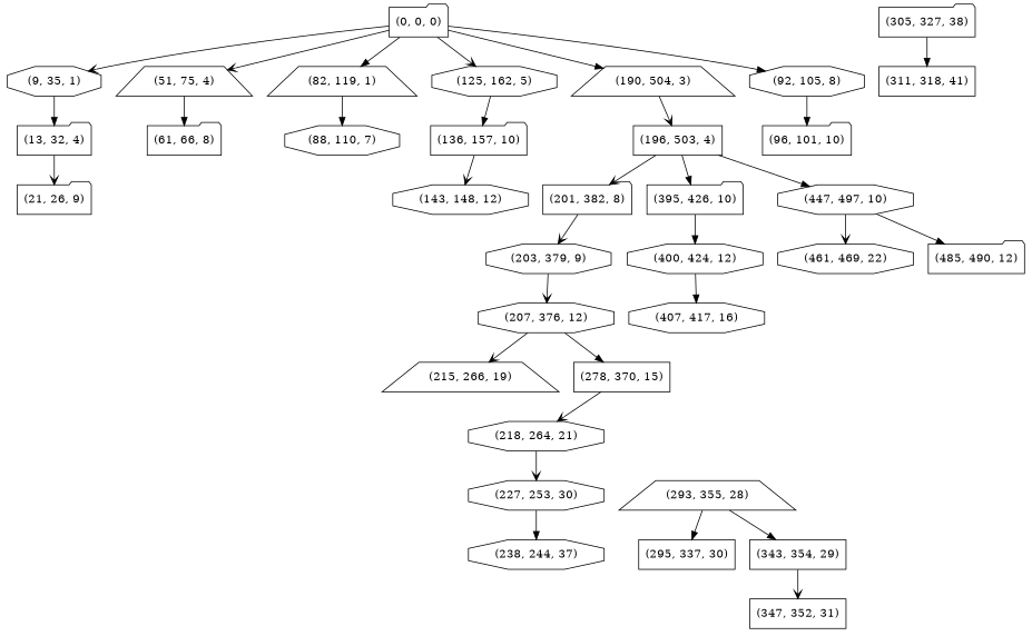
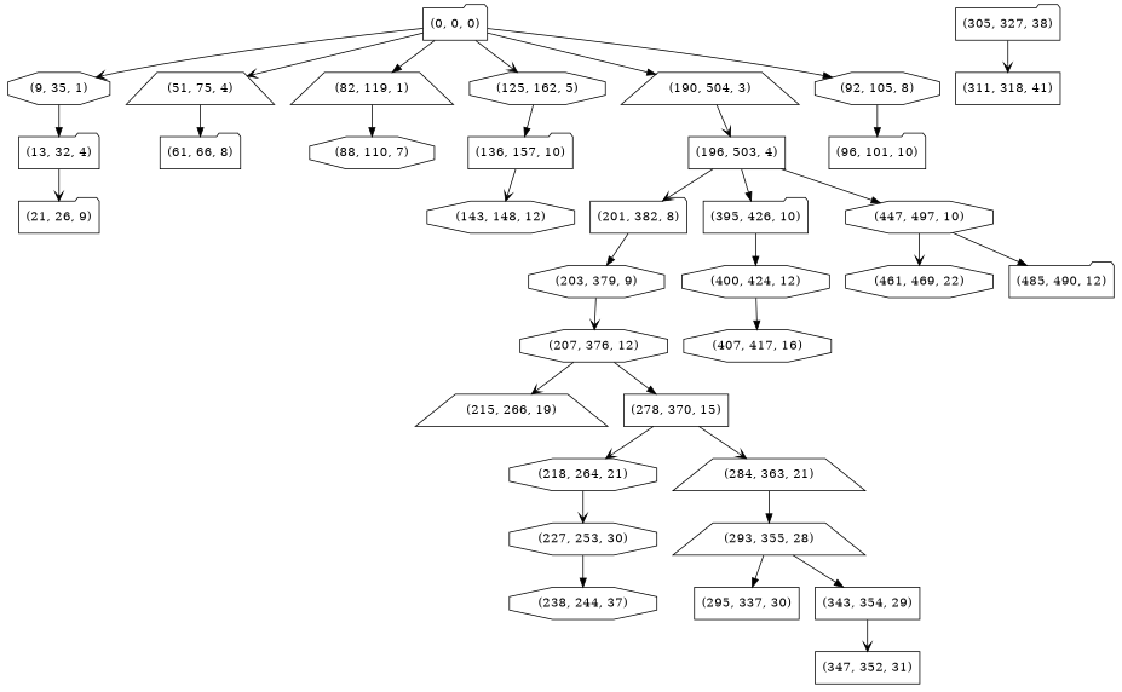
  digraph {
    node [shape=octagon]
    edge [arrowhead=normal]
    "(0, 0, 0)" [shape=folder]
    "(9, 35, 1)"
    "(51, 75, 4)" [shape=trapezium]
    "(82, 119, 1)" [shape=trapezium]
    "(125, 162, 5)"
    "(190, 504, 3)" [shape=trapezium]
    "(92, 105, 8)"
    "(13, 32, 4)" [shape=folder]
    "(61, 66, 8)" [shape=folder]
    "(88, 110, 7)"
    "(136, 157, 10)" [shape=folder]
    "(196, 503, 4)" [shape=box]
    "(21, 26, 9)" [shape=folder]
    "(96, 101, 10)" [shape=folder]
    "(143, 148, 12)"
    "(201, 382, 8)" [shape=folder]
    "(395, 426, 10)" [shape=folder]
    "(447, 497, 10)"
    "(203, 379, 9)"
    "(400, 424, 12)"
    "(461, 469, 22)"
    "(485, 490, 12)" [shape=folder]
    "(207, 376, 12)"
    "(215, 266, 19)" [shape=trapezium]
    "(278, 370, 15)" [shape=box]
    "(218, 264, 21)"
+   "(284, 363, 21)" [shape=trapezium]
    "(227, 253, 30)"
    "(238, 244, 37)"
    "(293, 355, 28)" [shape=trapezium]
    "(295, 337, 30)" [shape=box]
    "(343, 354, 29)" [shape=box]
    "(347, 352, 31)" [shape=box]
    "(305, 327, 38)" [shape=folder]
    "(311, 318, 41)" [shape=box]
    "(407, 417, 16)"
    "(0, 0, 0)" -> "(9, 35, 1)" [arrowhead=vee]
    "(0, 0, 0)" -> "(51, 75, 4)" [arrowhead=vee]
    "(0, 0, 0)" -> "(82, 119, 1)"
    "(0, 0, 0)" -> "(125, 162, 5)" [arrowhead=vee]
    "(0, 0, 0)" -> "(190, 504, 3)"
    "(0, 0, 0)" -> "(92, 105, 8)"
    "(9, 35, 1)" -> "(13, 32, 4)"
    "(51, 75, 4)" -> "(61, 66, 8)"
    "(82, 119, 1)" -> "(88, 110, 7)"
    "(125, 162, 5)" -> "(136, 157, 10)"
    "(190, 504, 3)" -> "(196, 503, 4)" [arrowhead=vee]
    "(92, 105, 8)" -> "(96, 101, 10)"
    "(13, 32, 4)" -> "(21, 26, 9)" [arrowhead=vee]
    "(136, 157, 10)" -> "(143, 148, 12)" [arrowhead=vee]
    "(196, 503, 4)" -> "(201, 382, 8)" [arrowhead=vee]
    "(196, 503, 4)" -> "(395, 426, 10)"
    "(196, 503, 4)" -> "(447, 497, 10)"
-   "(201, 382, 8)" -> "(203, 379, 9)" [arrowhead=vee]
+   "(201, 382, 8)" -> "(203, 379, 9)"
    "(395, 426, 10)" -> "(400, 424, 12)"
    "(447, 497, 10)" -> "(461, 469, 22)" [arrowhead=vee]
    "(447, 497, 10)" -> "(485, 490, 12)"
    "(203, 379, 9)" -> "(207, 376, 12)" [arrowhead=vee]
    "(400, 424, 12)" -> "(407, 417, 16)"
    "(207, 376, 12)" -> "(215, 266, 19)" [arrowhead=vee]
    "(207, 376, 12)" -> "(278, 370, 15)"
    "(278, 370, 15)" -> "(218, 264, 21)" [arrowhead=vee]
+   "(278, 370, 15)" -> "(284, 363, 21)" [arrowhead=vee]
    "(218, 264, 21)" -> "(227, 253, 30)" [arrowhead=vee]
+   "(284, 363, 21)" -> "(293, 355, 28)"
    "(227, 253, 30)" -> "(238, 244, 37)"
    "(293, 355, 28)" -> "(295, 337, 30)"
    "(293, 355, 28)" -> "(343, 354, 29)"
    "(343, 354, 29)" -> "(347, 352, 31)" [arrowhead=vee]
-   "(305, 327, 38)" -> "(311, 318, 41)"
+   "(305, 327, 38)" -> "(311, 318, 41)" [arrowhead=vee]
  }
